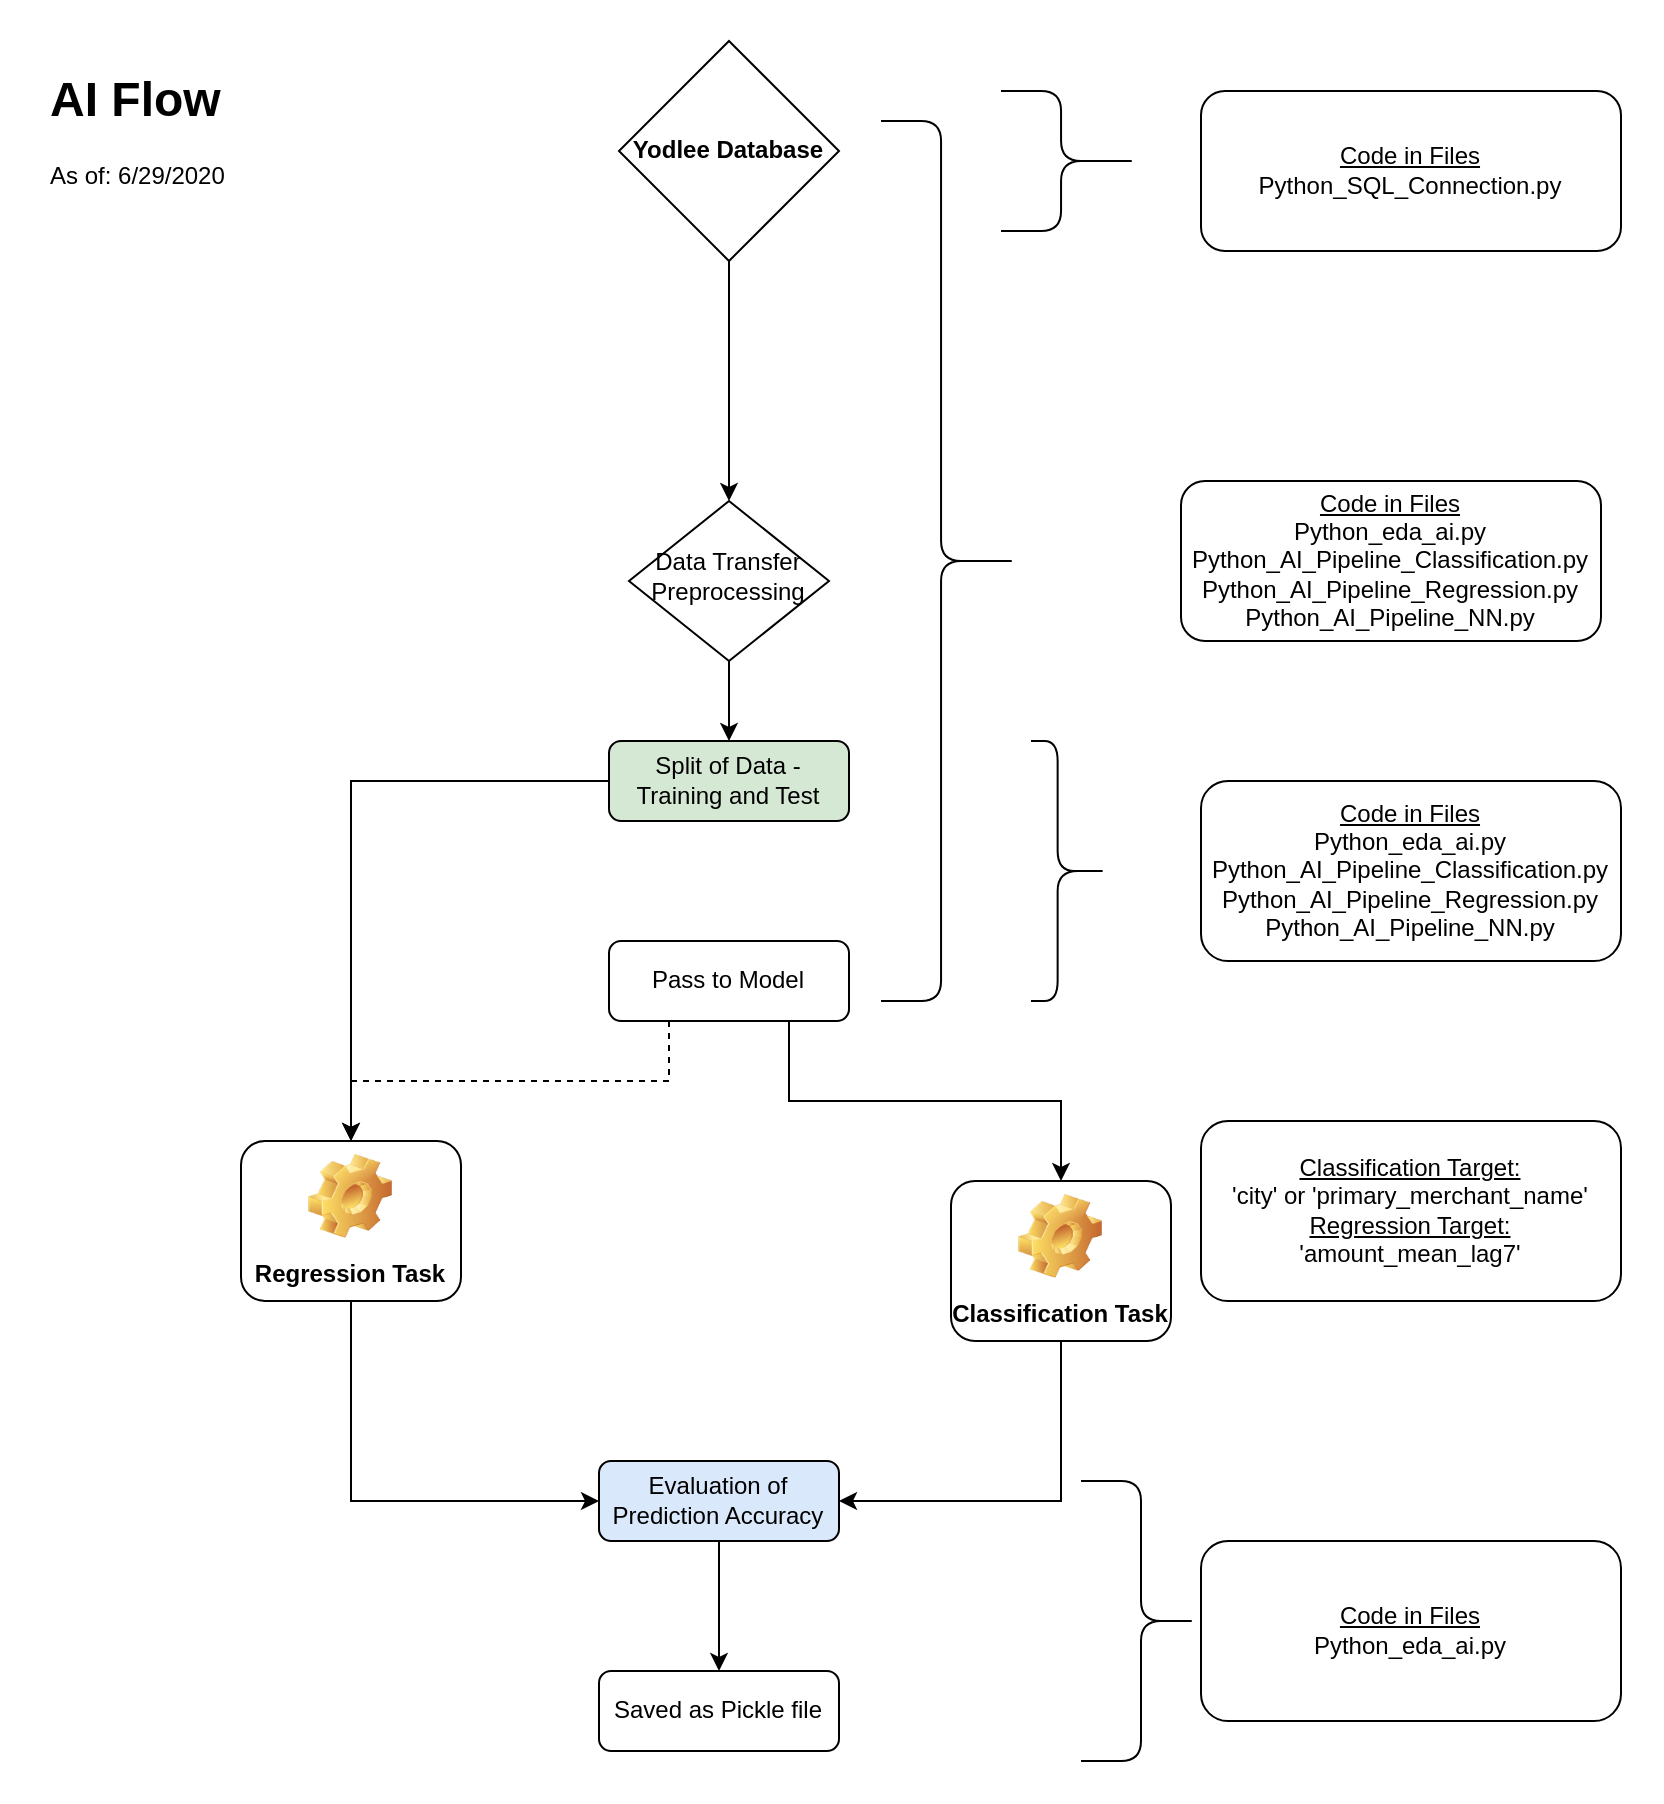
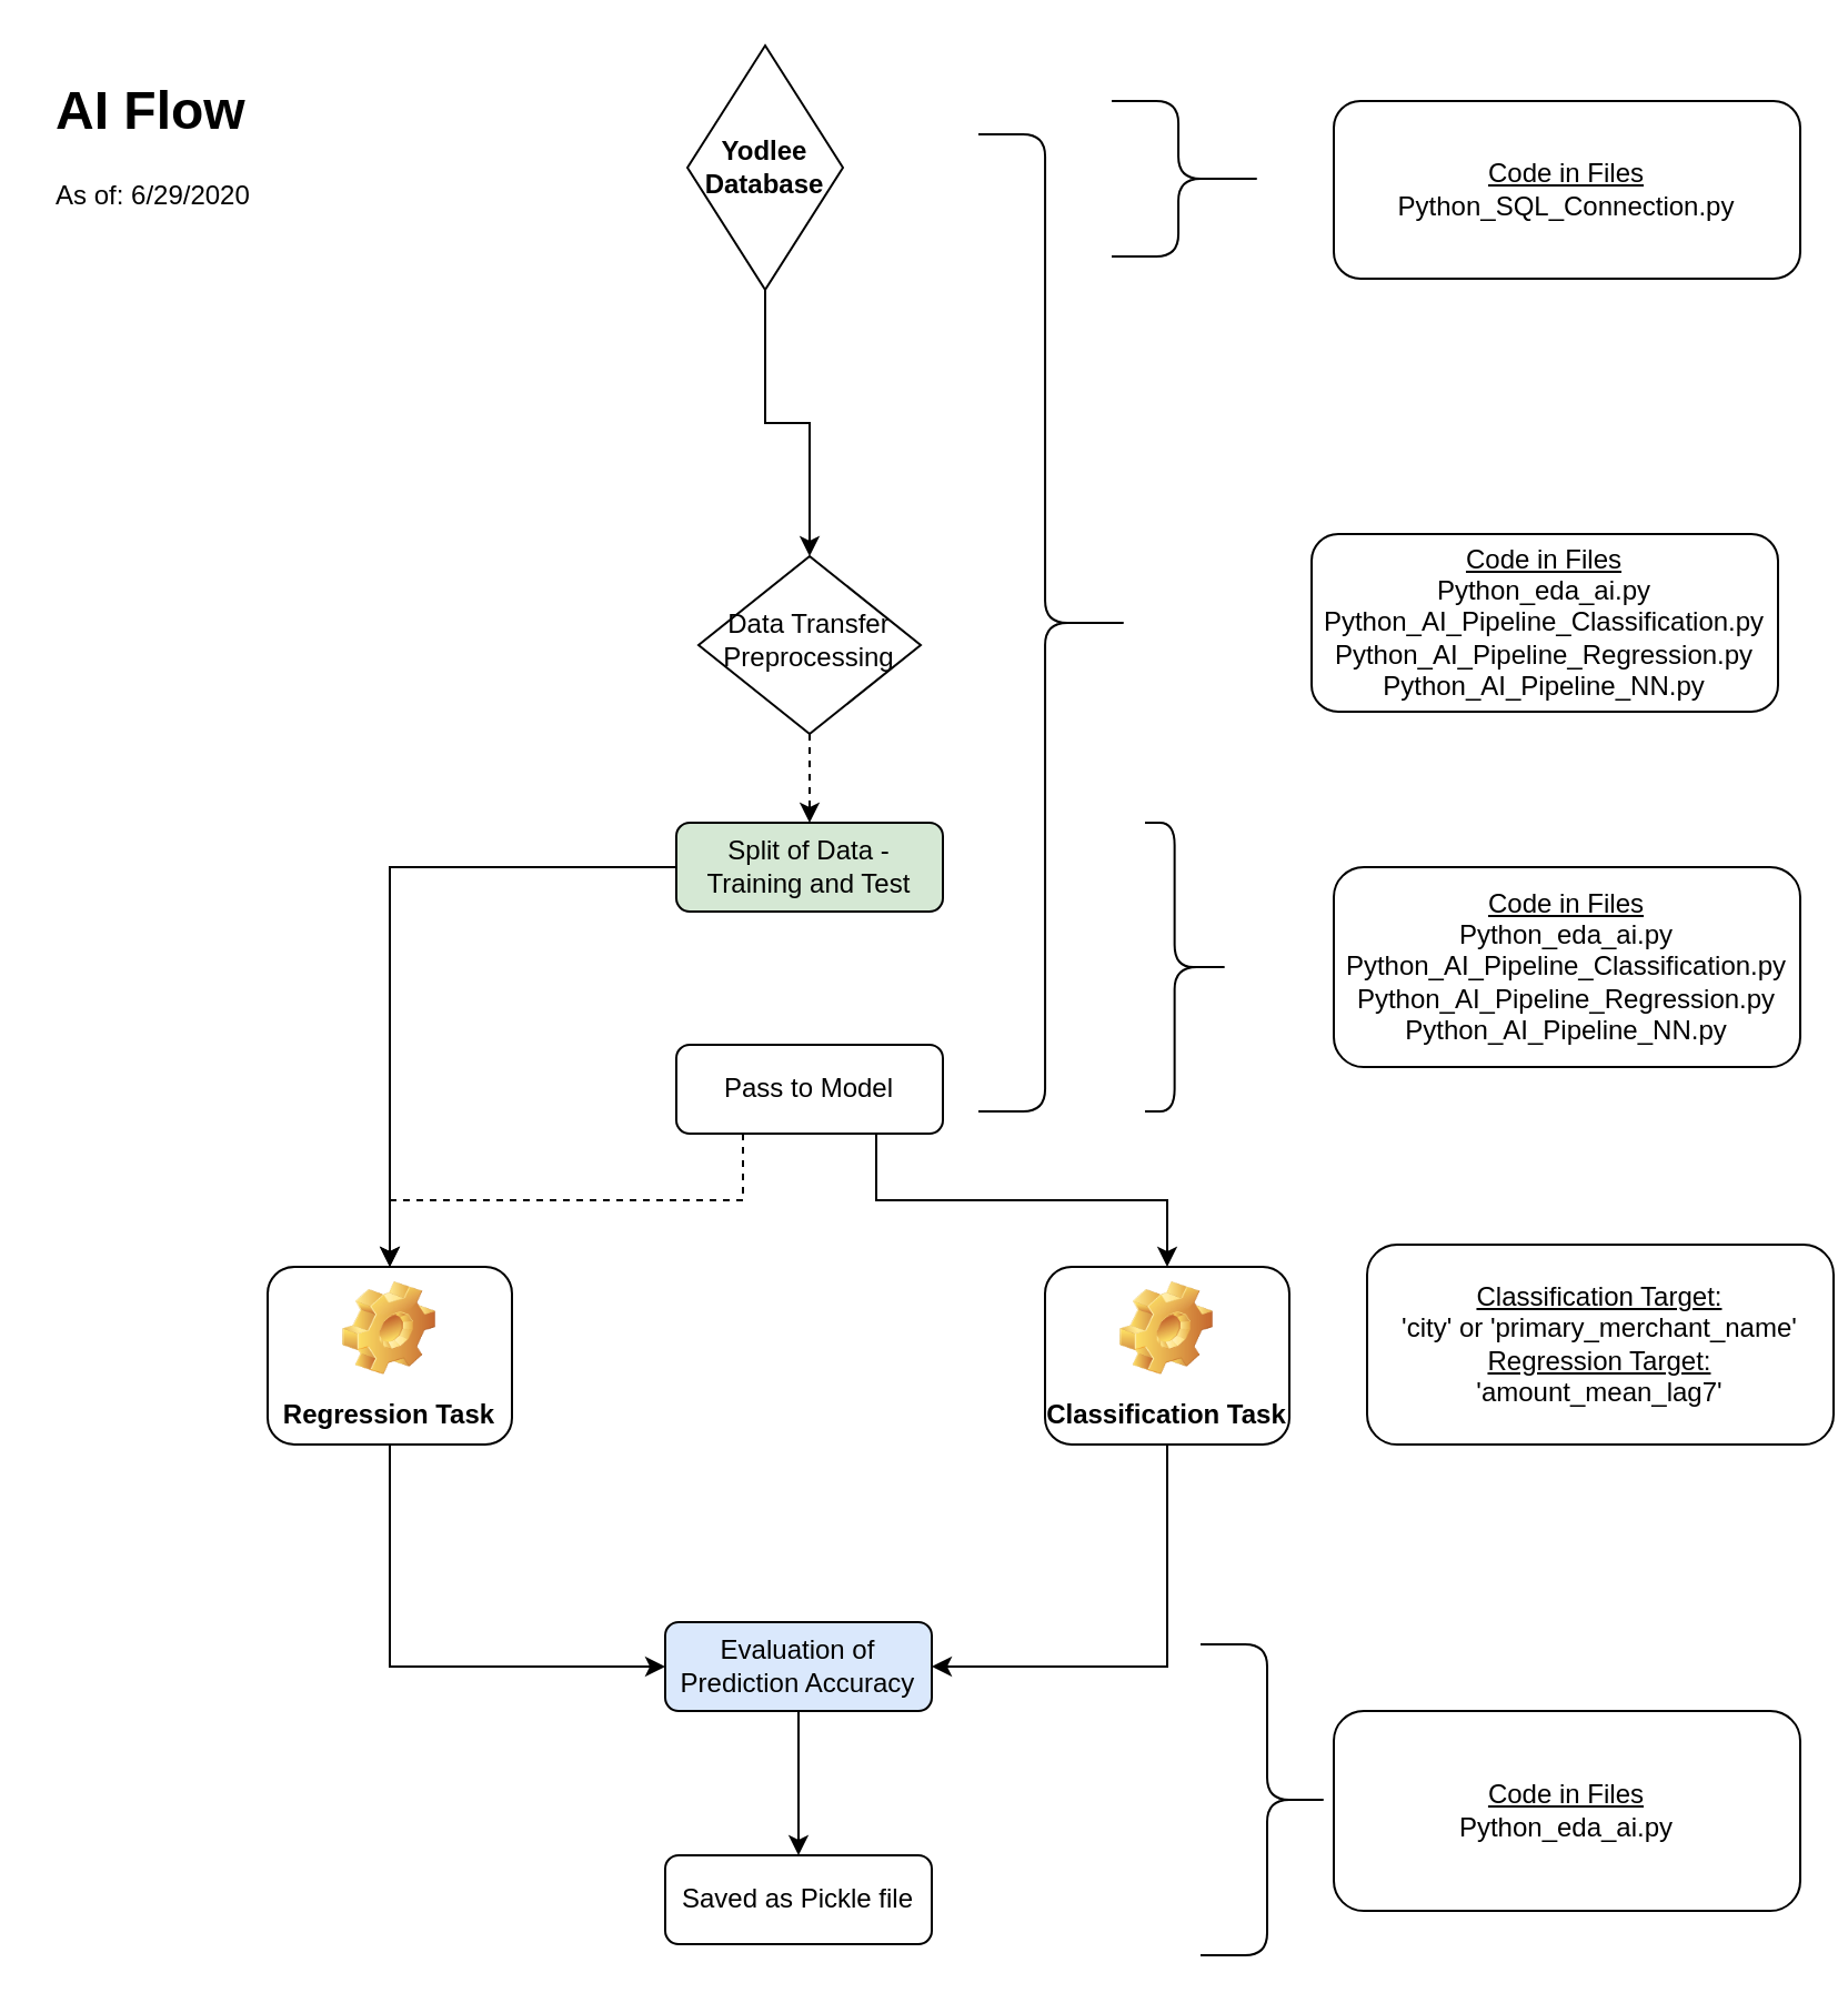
  <mxCell id="0" />
  <mxCell id="1" parent="0" />
- <mxCell id="2" style="edgeStyle=orthogonalEdgeStyle;rounded=0;orthogonalLoop=1;jettySize=auto;html=1;exitX=0.5;exitY=1;exitDx=0;exitDy=0;" parent="1" source="3" target="5" edge="1"><mxGeometry relative="1" as="geometry" /></mxCell>
+ <mxCell id="2" style="edgeStyle=orthogonalEdgeStyle;rounded=0;orthogonalLoop=1;jettySize=auto;html=1;exitX=0.5;exitY=1;exitDx=0;exitDy=0;dashed=1;" parent="1" source="3" target="5" edge="1"><mxGeometry relative="1" as="geometry" /></mxCell>
  <mxCell id="3" value="&lt;div&gt;Data Transfer&lt;/div&gt;&lt;div&gt;Preprocessing&lt;/div&gt;" style="rhombus;whiteSpace=wrap;html=1;shadow=0;fontFamily=Helvetica;fontSize=12;align=center;strokeWidth=1;spacing=6;spacingTop=-4;" parent="1" vertex="1"><mxGeometry x="314" y="250" width="100" height="80" as="geometry" /></mxCell>
  <mxCell id="4" style="edgeStyle=orthogonalEdgeStyle;rounded=0;orthogonalLoop=1;jettySize=auto;html=1;" parent="1" source="5" target="21" edge="1"><mxGeometry relative="1" as="geometry" /></mxCell>
  <mxCell id="5" value="&lt;div&gt;Split of Data - &lt;br&gt;&lt;/div&gt;&lt;div&gt;Training and Test&lt;br&gt;&lt;/div&gt;" style="rounded=1;whiteSpace=wrap;html=1;fontSize=12;glass=0;strokeWidth=1;shadow=0;fillColor=#d5e8d4;" parent="1" vertex="1"><mxGeometry x="304" y="370" width="120" height="40" as="geometry" /></mxCell>
  <mxCell id="6" style="edgeStyle=orthogonalEdgeStyle;rounded=0;orthogonalLoop=1;jettySize=auto;html=1;exitX=0.25;exitY=1;exitDx=0;exitDy=0;entryX=0.5;entryY=0;entryDx=0;entryDy=0;dashed=1;" parent="1" source="8" target="21" edge="1"><mxGeometry relative="1" as="geometry"><mxPoint x="254" y="565" as="targetPoint" /></mxGeometry></mxCell>
  <mxCell id="7" style="edgeStyle=orthogonalEdgeStyle;rounded=0;orthogonalLoop=1;jettySize=auto;html=1;exitX=0.75;exitY=1;exitDx=0;exitDy=0;entryX=0.5;entryY=0;entryDx=0;entryDy=0;" parent="1" source="8" target="22" edge="1"><mxGeometry relative="1" as="geometry"><mxPoint x="460" y="565" as="targetPoint" /></mxGeometry></mxCell>
  <mxCell id="8" value="Pass to Model" style="rounded=1;whiteSpace=wrap;html=1;fontSize=12;glass=0;strokeWidth=1;shadow=0;" parent="1" vertex="1"><mxGeometry x="304" y="470" width="120" height="40" as="geometry" /></mxCell>
  <mxCell id="9" value="&lt;u&gt;Code in Files&lt;br&gt;&lt;/u&gt;Python_SQL_Connection.py" style="rounded=1;whiteSpace=wrap;html=1;fontSize=12;glass=0;strokeWidth=1;shadow=0;" parent="1" vertex="1"><mxGeometry x="600" y="45" width="210" height="80" as="geometry" /></mxCell>
  <mxCell id="10" style="edgeStyle=orthogonalEdgeStyle;rounded=0;orthogonalLoop=1;jettySize=auto;html=1;entryX=0.5;entryY=0;entryDx=0;entryDy=0;" parent="1" source="11" target="3" edge="1"><mxGeometry relative="1" as="geometry" /></mxCell>
- <mxCell id="11" value="&lt;b&gt;Yodlee Database&lt;br&gt;&lt;/b&gt;" style="rhombus;whiteSpace=wrap;html=1;aspect=fixed;" parent="1" vertex="1"><mxGeometry x="309" y="20" width="110" height="110" as="geometry" /></mxCell>
+ <mxCell id="11" value="&lt;b&gt;Yodlee Database&lt;br&gt;&lt;/b&gt;" style="rhombus;whiteSpace=wrap;html=1;aspect=fixed;" parent="1" vertex="1"><mxGeometry x="309" y="20" width="70" height="110" as="geometry" /></mxCell>
  <mxCell id="12" value="&lt;div&gt;&lt;u&gt;Code in Files&lt;font color=&quot;#FF3333&quot;&gt;&lt;br&gt;&lt;/font&gt;&lt;/u&gt;&lt;/div&gt;&lt;div&gt;Python_eda_ai.py&lt;/div&gt;&lt;div&gt;Python_AI_Pipeline_Classification.py&lt;/div&gt;&lt;div&gt;Python_AI_Pipeline_Regression.py&lt;/div&gt;&lt;div&gt;Python_AI_Pipeline_NN.py&lt;/div&gt;" style="rounded=1;whiteSpace=wrap;html=1;fontSize=12;glass=0;strokeWidth=1;shadow=0;" parent="1" vertex="1"><mxGeometry x="590" y="240" width="210" height="80" as="geometry" /></mxCell>
  <mxCell id="13" value="&lt;div&gt;&lt;u&gt;Code in Files&lt;/u&gt;&lt;br&gt;&lt;div&gt;Python_eda_ai.py&lt;/div&gt;&lt;div&gt;Python_AI_Pipeline_Classification.py&lt;/div&gt;&lt;div&gt;Python_AI_Pipeline_Regression.py&lt;/div&gt;&lt;div&gt;Python_AI_Pipeline_NN.py&lt;/div&gt;&lt;/div&gt;" style="rounded=1;whiteSpace=wrap;html=1;fontSize=12;glass=0;strokeWidth=1;shadow=0;" parent="1" vertex="1"><mxGeometry x="600" y="390" width="210" height="90" as="geometry" /></mxCell>
  <mxCell id="14" style="edgeStyle=orthogonalEdgeStyle;rounded=0;orthogonalLoop=1;jettySize=auto;html=1;entryX=1;entryY=0.5;entryDx=0;entryDy=0;exitX=0.5;exitY=1;exitDx=0;exitDy=0;" parent="1" source="22" target="17" edge="1"><mxGeometry relative="1" as="geometry"><mxPoint x="460" y="625" as="sourcePoint" /></mxGeometry></mxCell>
  <mxCell id="15" style="edgeStyle=orthogonalEdgeStyle;rounded=0;orthogonalLoop=1;jettySize=auto;html=1;entryX=0;entryY=0.5;entryDx=0;entryDy=0;exitX=0.5;exitY=1;exitDx=0;exitDy=0;" parent="1" source="21" target="17" edge="1"><mxGeometry relative="1" as="geometry"><mxPoint x="254" y="625" as="sourcePoint" /></mxGeometry></mxCell>
  <mxCell id="16" style="edgeStyle=orthogonalEdgeStyle;rounded=0;orthogonalLoop=1;jettySize=auto;html=1;exitX=0.5;exitY=1;exitDx=0;exitDy=0;" parent="1" source="17" target="18" edge="1"><mxGeometry relative="1" as="geometry" /></mxCell>
  <mxCell id="17" value="Evaluation of Prediction Accuracy" style="rounded=1;whiteSpace=wrap;html=1;fontSize=12;glass=0;strokeWidth=1;shadow=0;fillColor=#dae8fc;" parent="1" vertex="1"><mxGeometry x="299" y="730" width="120" height="40" as="geometry" /></mxCell>
  <mxCell id="18" value="Saved as Pickle file" style="rounded=1;whiteSpace=wrap;html=1;fontSize=12;glass=0;strokeWidth=1;shadow=0;" parent="1" vertex="1"><mxGeometry x="299" y="835" width="120" height="40" as="geometry" /></mxCell>
  <mxCell id="19" value="&lt;h1&gt;AI Flow&lt;br&gt;&lt;/h1&gt;&lt;p&gt;As of: 6/29/2020&lt;br&gt;&lt;/p&gt;" style="text;html=1;strokeColor=none;fillColor=none;spacing=5;spacingTop=-20;whiteSpace=wrap;overflow=hidden;rounded=0;" parent="1" vertex="1"><mxGeometry x="20" y="30" width="190" height="120" as="geometry" /></mxCell>
  <mxCell id="20" value="&lt;div&gt;&lt;u&gt;Code in Files&lt;br&gt;&lt;/u&gt;&lt;/div&gt;Python_eda_ai.py" style="rounded=1;whiteSpace=wrap;html=1;fontSize=12;glass=0;strokeWidth=1;shadow=0;" parent="1" vertex="1"><mxGeometry x="600" y="770" width="210" height="90" as="geometry" /></mxCell>
  <mxCell id="21" value="Regression Task" style="label;whiteSpace=wrap;html=1;align=center;verticalAlign=bottom;spacingLeft=0;spacingBottom=4;imageAlign=center;imageVerticalAlign=top;image=img/clipart/Gear_128x128.png" parent="1" vertex="1"><mxGeometry x="120" y="570" width="110" height="80" as="geometry" /></mxCell>
- <mxCell id="22" value="Classification Task" style="label;whiteSpace=wrap;html=1;align=center;verticalAlign=bottom;spacingLeft=0;spacingBottom=4;imageAlign=center;imageVerticalAlign=top;image=img/clipart/Gear_128x128.png" parent="1" vertex="1"><mxGeometry x="475" y="590" width="110" height="80" as="geometry" /></mxCell>
+ <mxCell id="22" value="Classification Task" style="label;whiteSpace=wrap;html=1;align=center;verticalAlign=bottom;spacingLeft=0;spacingBottom=4;imageAlign=center;imageVerticalAlign=top;image=img/clipart/Gear_128x128.png" parent="1" vertex="1"><mxGeometry x="470" y="570" width="110" height="80" as="geometry" /></mxCell>
  <mxCell id="23" value="" style="shape=curlyBracket;whiteSpace=wrap;html=1;rounded=1;rotation=-180;size=0.667;" parent="1" vertex="1"><mxGeometry x="515" y="370" width="40" height="130" as="geometry" /></mxCell>
  <mxCell id="24" value="" style="shape=curlyBracket;whiteSpace=wrap;html=1;rounded=1;rotation=-180;size=0.571;" parent="1" vertex="1"><mxGeometry x="440" y="60" width="70" height="440" as="geometry" /></mxCell>
  <mxCell id="25" value="" style="shape=curlyBracket;whiteSpace=wrap;html=1;rounded=1;rotation=-180;" parent="1" vertex="1"><mxGeometry x="540" y="740" width="60" height="140" as="geometry" /></mxCell>
  <mxCell id="26" value="" style="shape=curlyBracket;whiteSpace=wrap;html=1;rounded=1;rotation=-180;size=0.571;" parent="1" vertex="1"><mxGeometry x="500" y="45" width="70" height="70" as="geometry" /></mxCell>
- <mxCell id="27" value="&lt;div&gt;&lt;u&gt;Classification Target:&lt;/u&gt;&lt;/div&gt;&lt;div&gt;'city' or 'primary_merchant_name'&lt;/div&gt;&lt;div&gt;&lt;u&gt;Regression Target:&lt;/u&gt;&lt;/div&gt;&lt;div&gt;'amount_mean_lag7'&lt;u&gt;&lt;br&gt;&lt;/u&gt;&lt;/div&gt;" style="rounded=1;whiteSpace=wrap;html=1;fontSize=12;glass=0;strokeWidth=1;shadow=0;" vertex="1" parent="1"><mxGeometry x="600" y="560" width="210" height="90" as="geometry" /></mxCell>
+ <mxCell id="27" value="&lt;div&gt;&lt;u&gt;Classification Target:&lt;/u&gt;&lt;/div&gt;&lt;div&gt;'city' or 'primary_merchant_name'&lt;/div&gt;&lt;div&gt;&lt;u&gt;Regression Target:&lt;/u&gt;&lt;/div&gt;&lt;div&gt;'amount_mean_lag7'&lt;u&gt;&lt;br&gt;&lt;/u&gt;&lt;/div&gt;" style="rounded=1;whiteSpace=wrap;html=1;fontSize=12;glass=0;strokeWidth=1;shadow=0;" vertex="1" parent="1"><mxGeometry x="615" y="560" width="210" height="90" as="geometry" /></mxCell>
